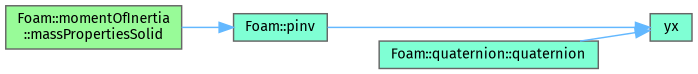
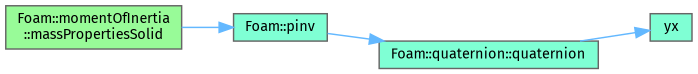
  digraph {
    fontname="Fira Sans"
    rankdir=RL
    node [color=grey40 fillcolor=aquamarine fontname="Fira Sans" fontsize=10 shape=box style=filled]
    edge [color=steelblue1 dir=back fontname="Fira Sans" fontsize=10 labelfontname=Helvetica labelfontsize=10 style=solid]
    n1 [color=gray40 fontcolor=black height=0.2 label=yx width=0.4]
    n2 [height=0.2 label="Foam::pinv" width=0.4]
    n3 [height=0.2 label="Foam::quaternion::quaternion" width=0.4]
    n4 [fillcolor=palegreen height=0.2 label="Foam::momentOfInertia\l::massPropertiesSolid" width=0.4]
-   n1 -> n2
+   n3 -> n2
    n1 -> n3
    n2 -> n4
  }
